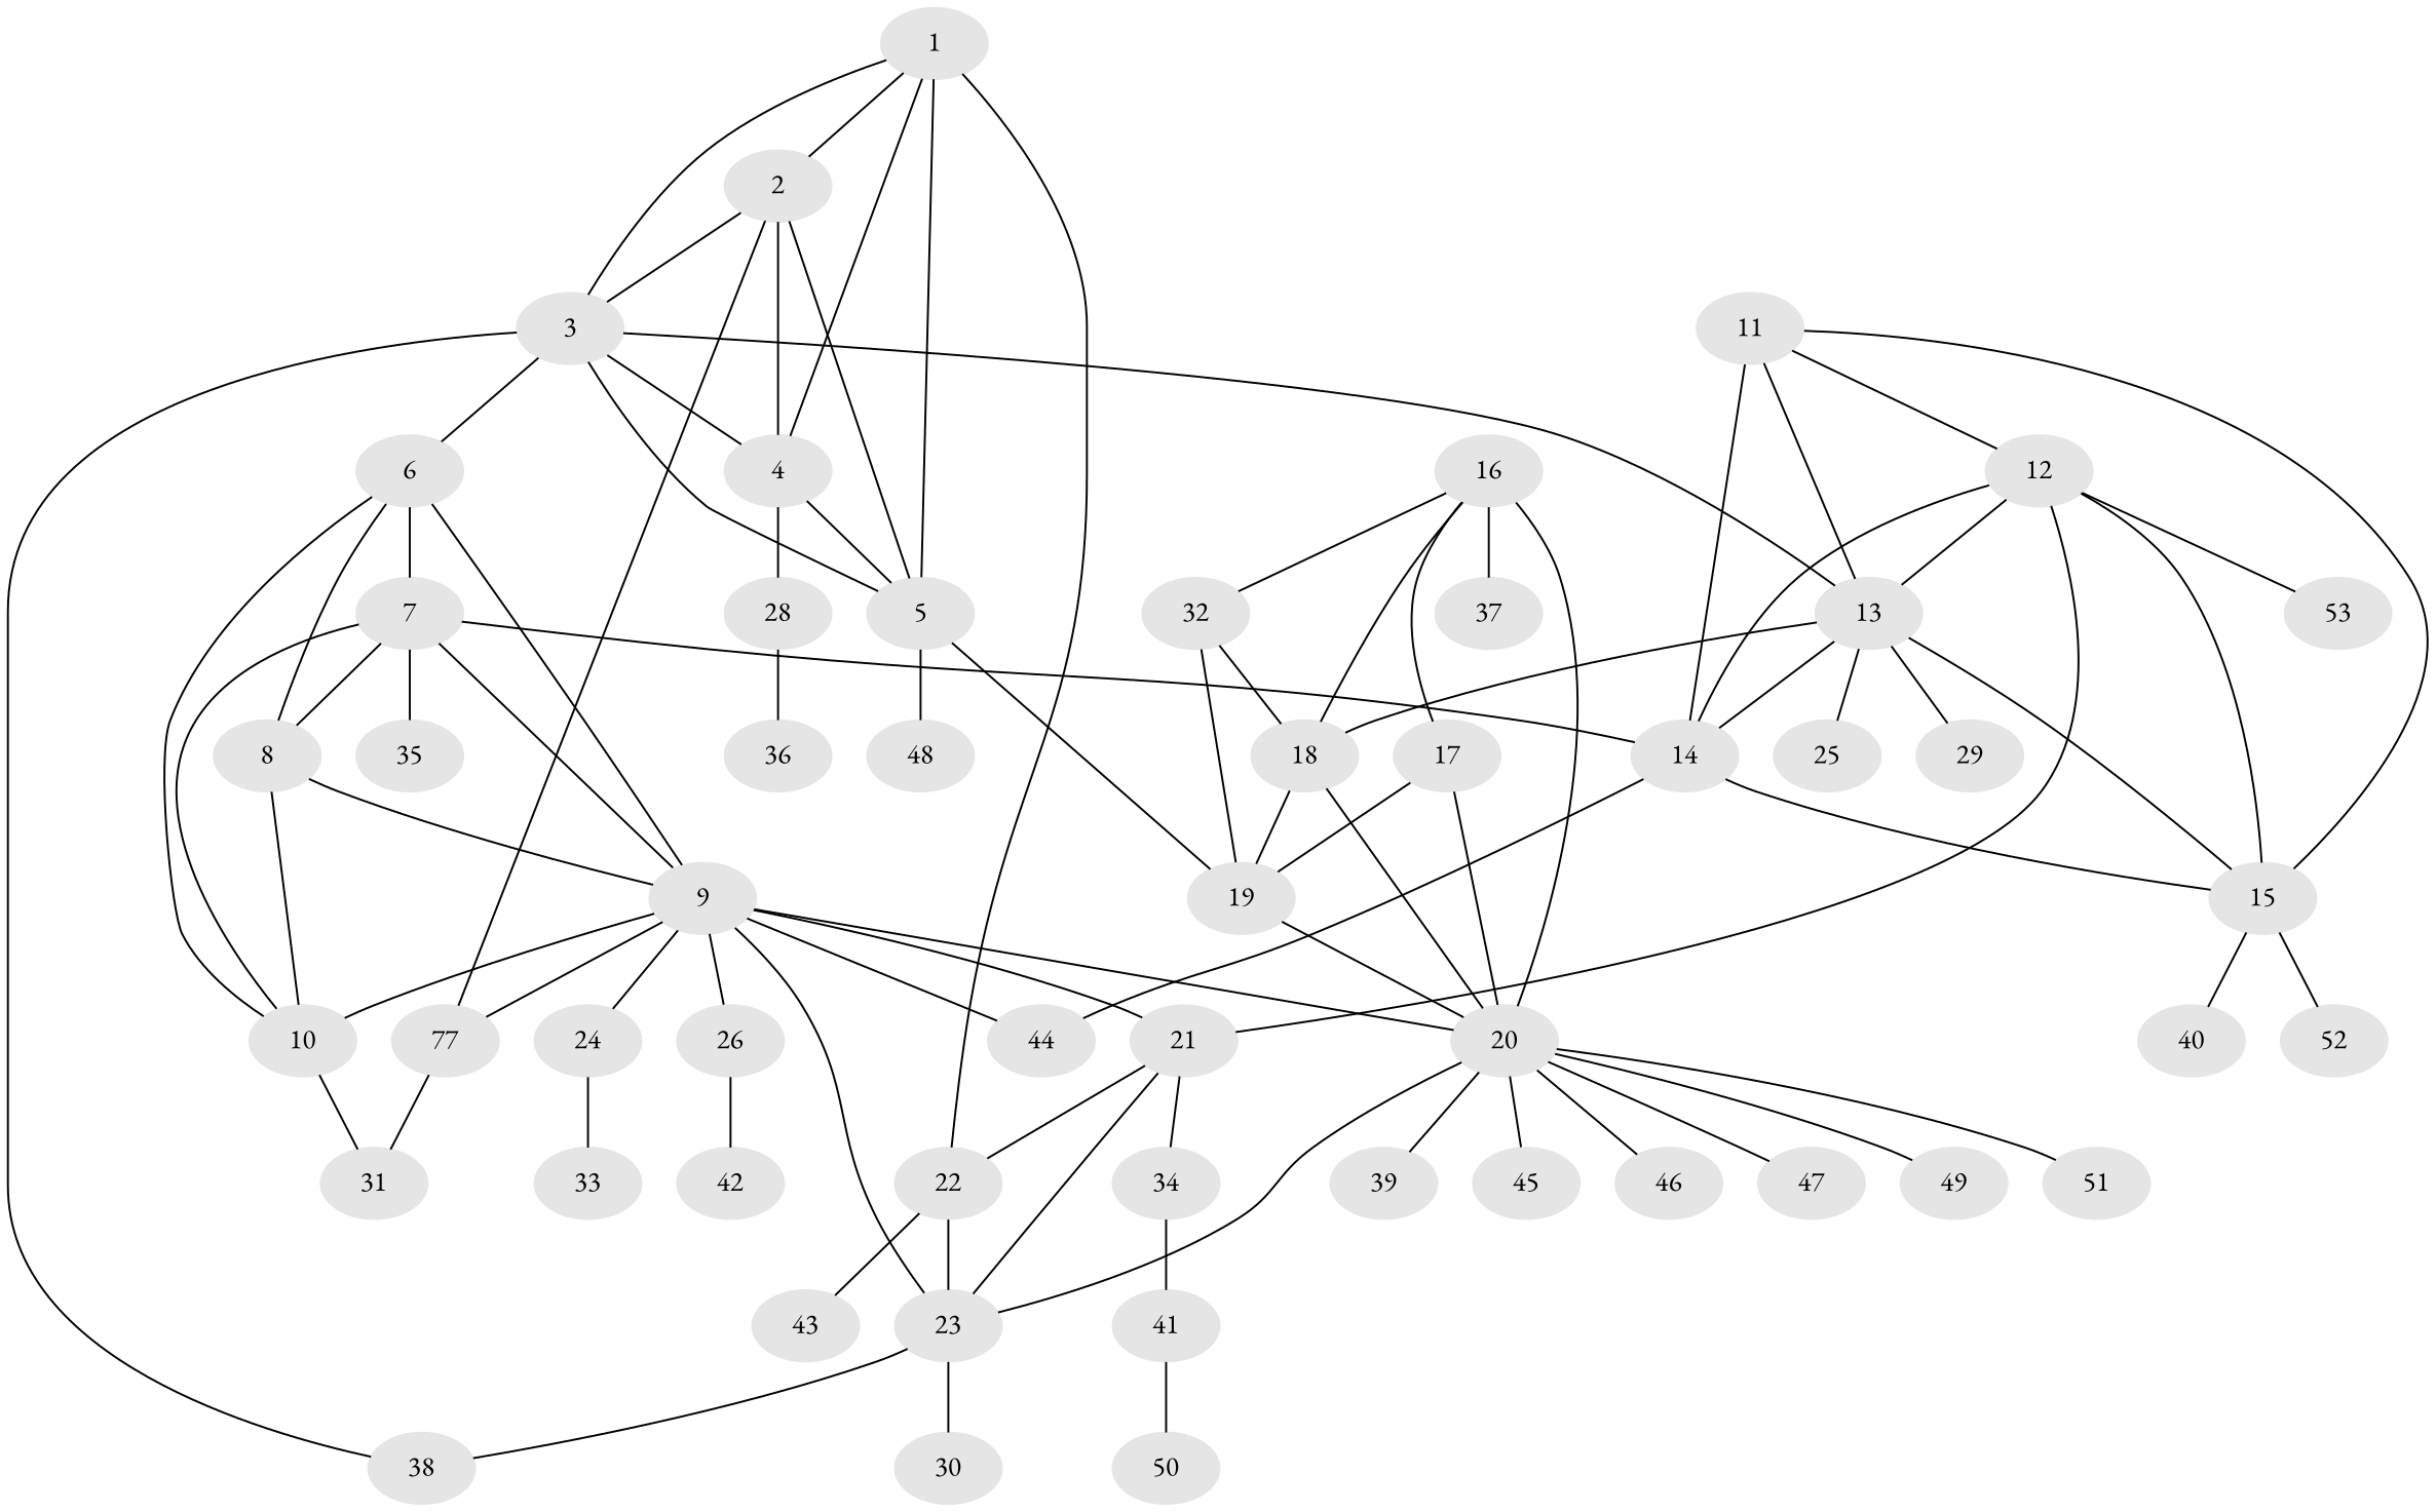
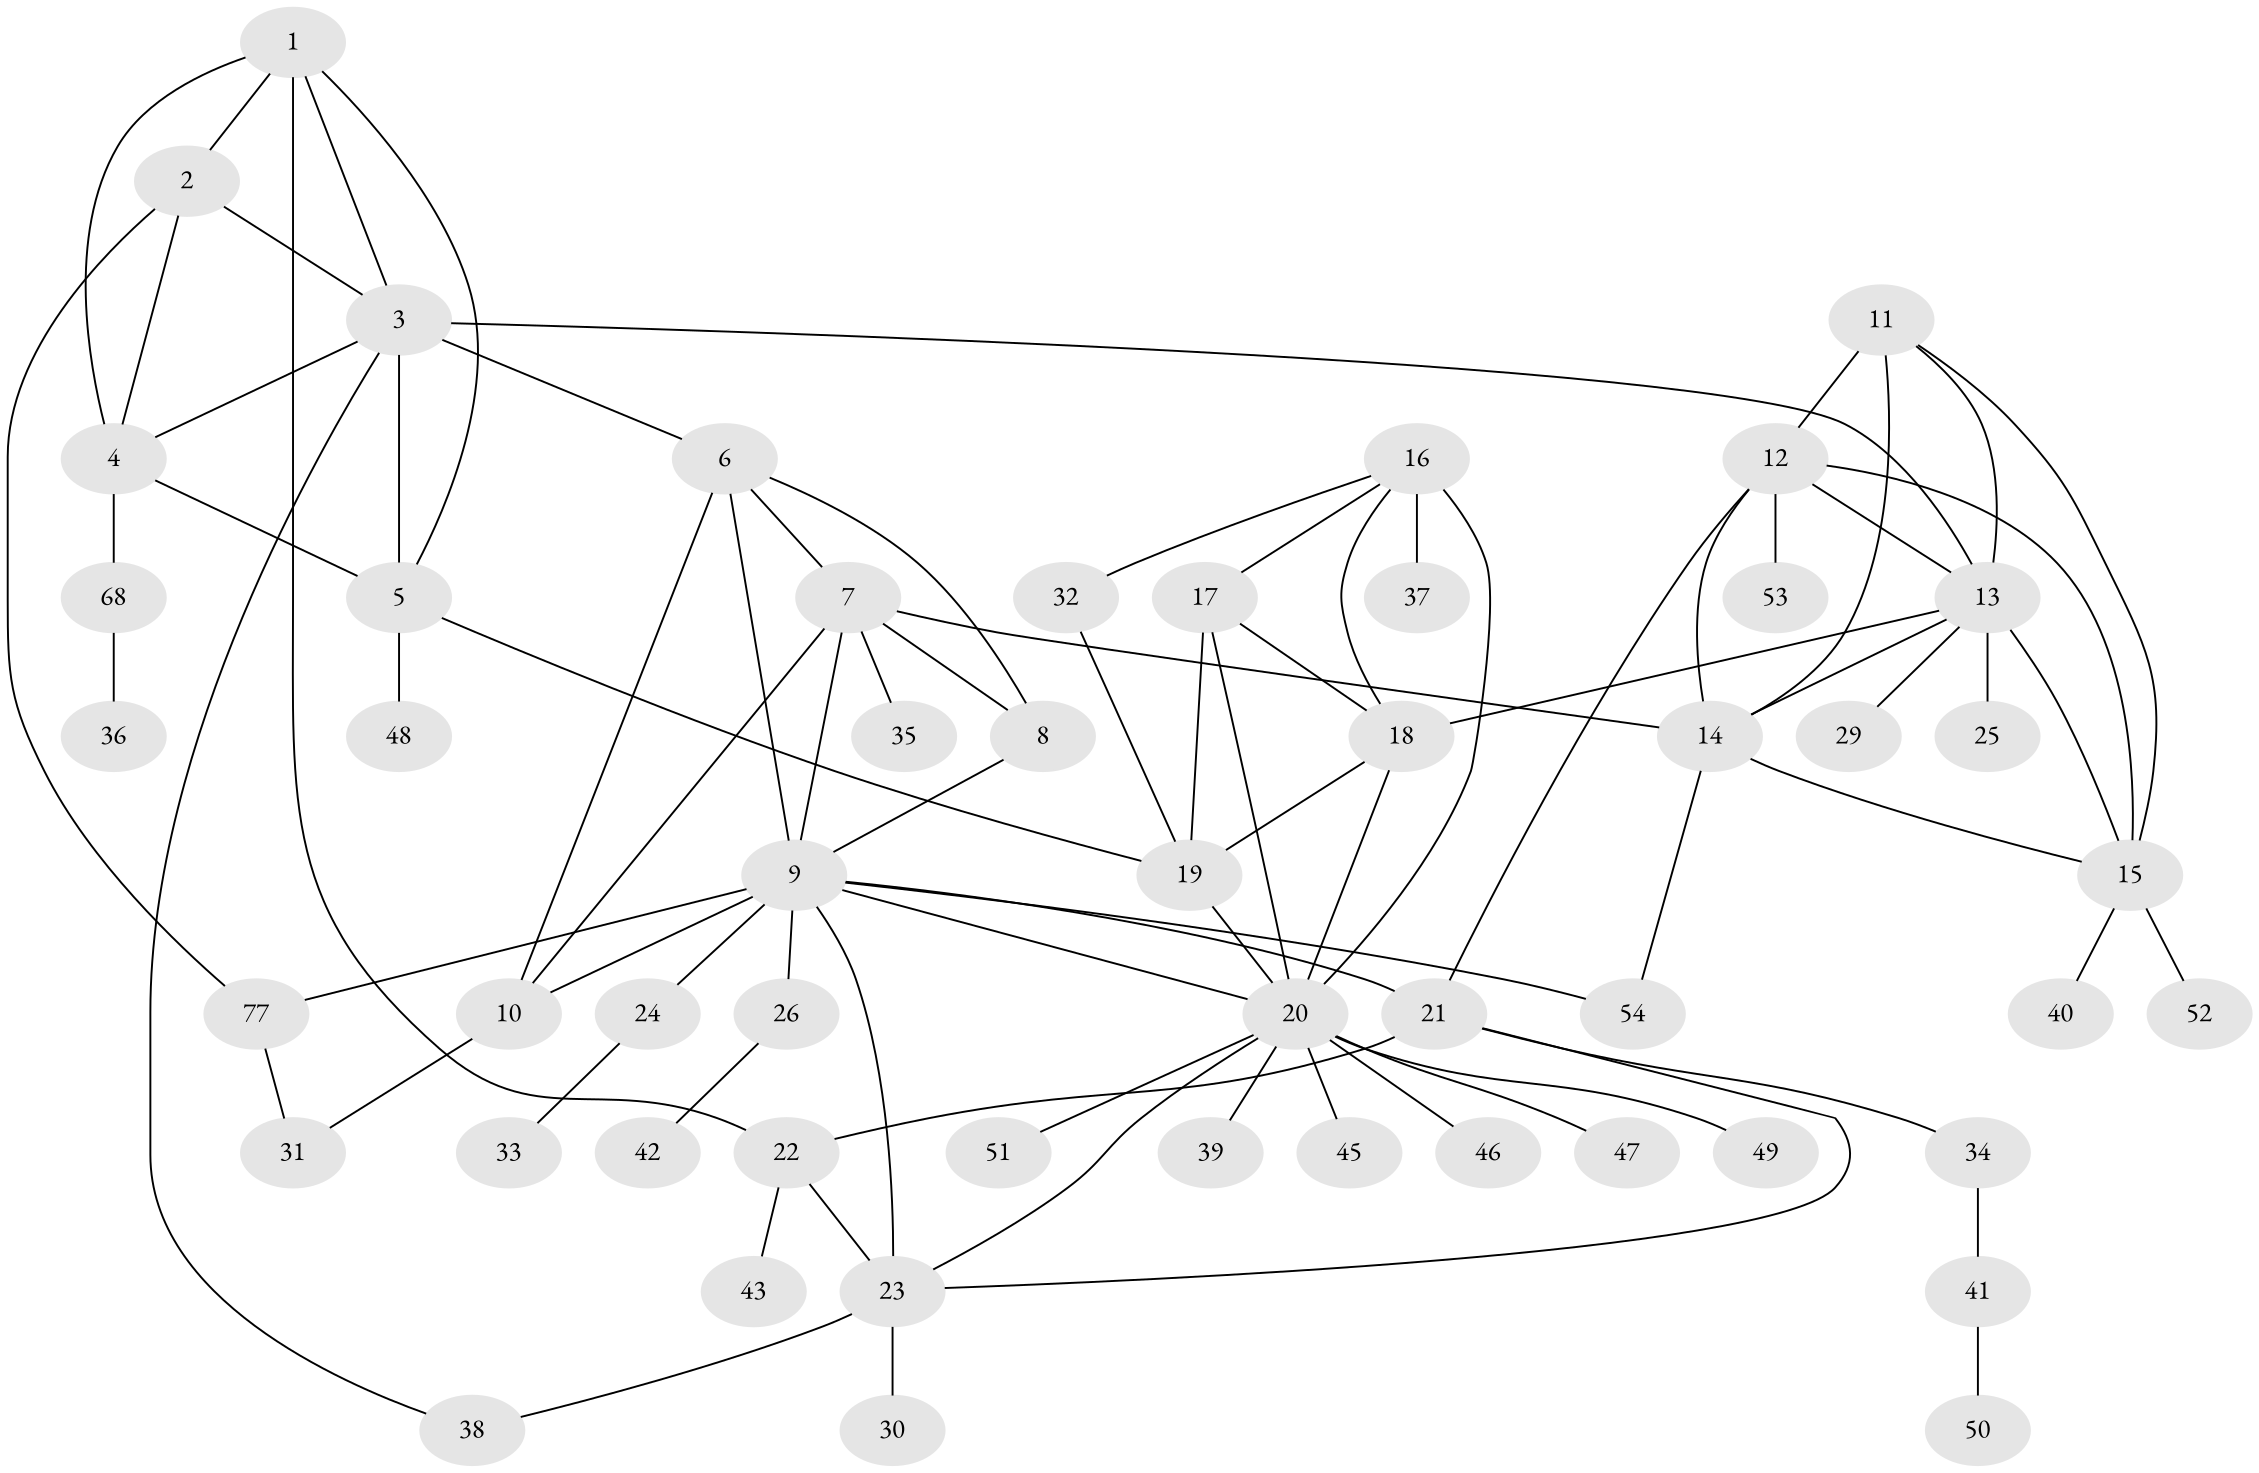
  graph {
    fontname="EB Garamond"
    node [color=gray90 fontname="EB Garamond" style=filled]
    edge [fontname="EB Garamond" weight=1.0]
    1
    2
    3
    4
    5
    22
    n7 [label=77]
    6
    13
    38
-   28
+   28 [label=68]
    19
    48
    23
    43
    31
    7
    8
    9
    10
    14
    15
    18
    25
    29
    36
    20
    35
    21
    24
    26
-   44
+   44 [label=54]
    39
    45
    46
    47
    49
    51
    34
    30
    33
    42
    11
    12
    53
    40
    52
    16
    17
    32
    37
    41
    50
    1 -- 2
    1 -- 3
    1 -- 4
    1 -- 5
    1 -- 22
    2 -- 3
    2 -- 4
-   2 -- 5
    2 -- n7
    3 -- 4
    3 -- 5
    3 -- 6
    3 -- 13
    3 -- 38
    4 -- 5
    4 -- 28
    5 -- 19
    5 -- 48
    22 -- 23 [weight=3.0]
    22 -- 43 [weight=3.0]
    n7 -- 31
    6 -- 7
    6 -- 8
    6 -- 9
    6 -- 10
    13 -- 14
    13 -- 15
    13 -- 18
    13 -- 25 [weight=4.0]
    13 -- 29
    28 -- 36 [weight=2.0]
    19 -- 20
    23 -- 38
    23 -- 30 [weight=3.0]
    7 -- 8
    7 -- 9
    7 -- 10
    7 -- 14
    7 -- 35
    8 -- 9
-   8 -- 10
    9 -- n7
    9 -- 23 [weight=2.0]
    9 -- 10 [weight=3.0]
    9 -- 20
    9 -- 21
    9 -- 24
    9 -- 26
    9 -- 44
    10 -- 31
    14 -- 15
    14 -- 44
    15 -- 40
    15 -- 52
    18 -- 19
    18 -- 20
    20 -- 23
    20 -- 39
    20 -- 45
    20 -- 46
    20 -- 47
    20 -- 49
    20 -- 51
    21 -- 22 [weight=3.0]
    21 -- 23
    21 -- 34
    24 -- 33
    26 -- 42
    34 -- 41
    11 -- 13
    11 -- 14 [weight=3.0]
    11 -- 15
    11 -- 12
    12 -- 13
    12 -- 14
    12 -- 15
    12 -- 21
    12 -- 53
    16 -- 18
    16 -- 20
    16 -- 17
    16 -- 32
    16 -- 37 [weight=4.0]
    17 -- 19 [weight=2.0]
-   32 -- 18
+   17 -- 18
    17 -- 20
    32 -- 19
    41 -- 50
  }
